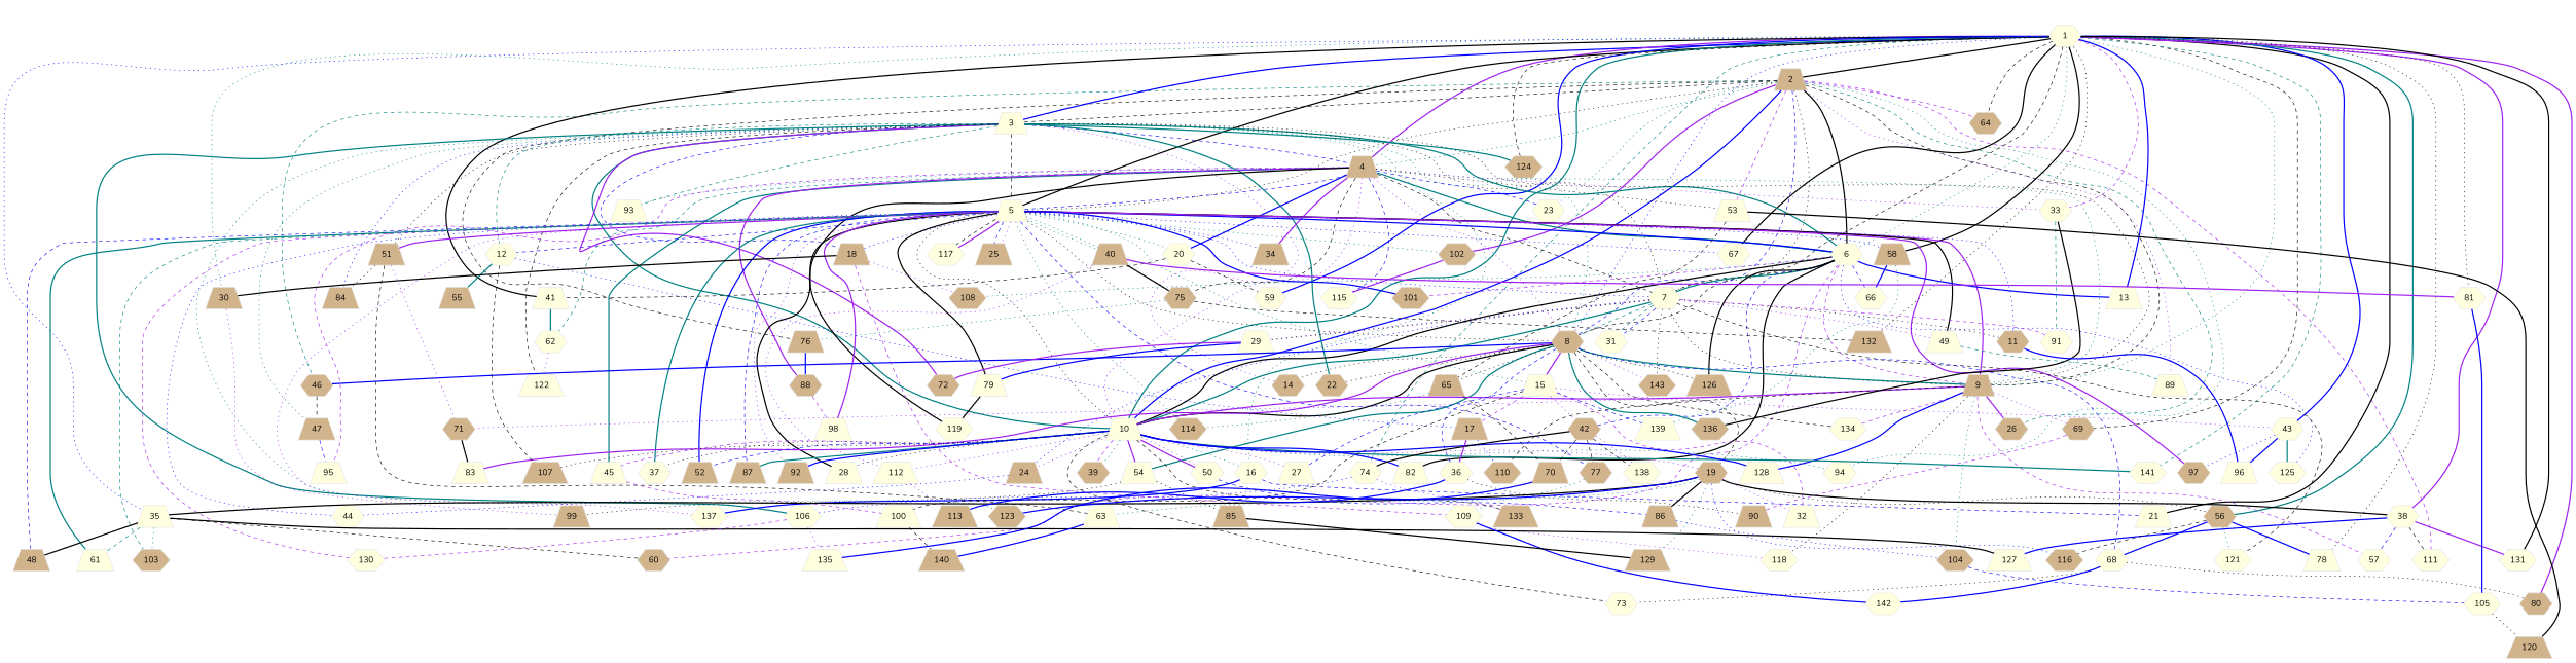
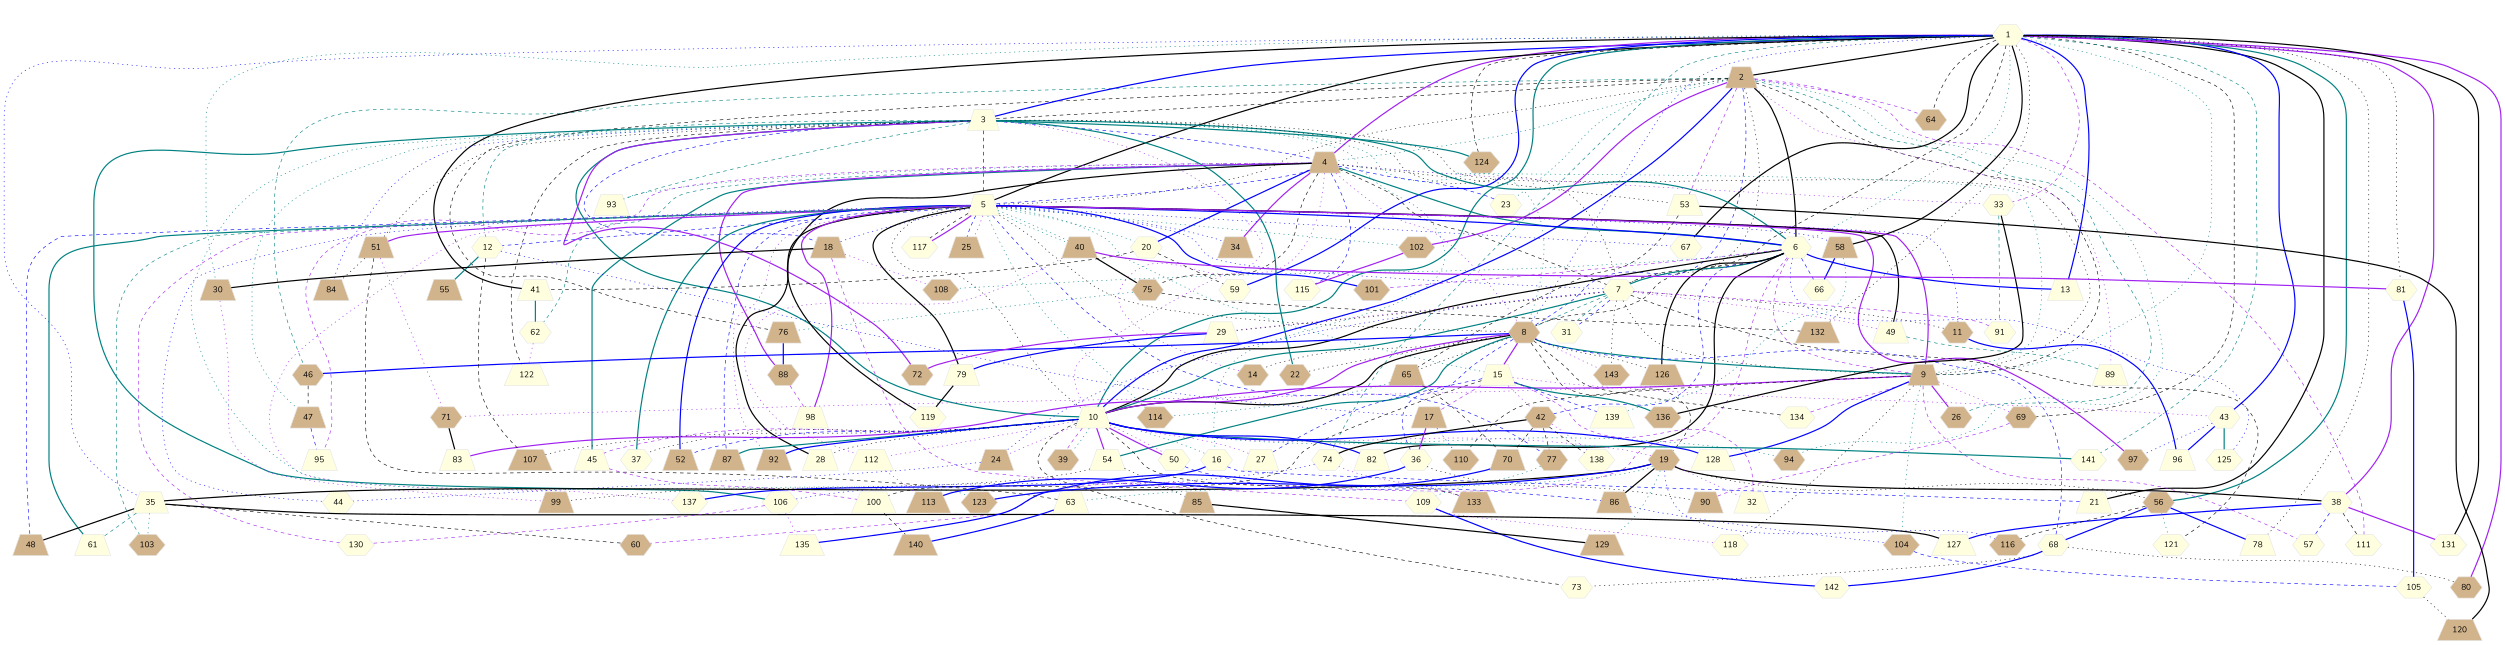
  graph {
    fontname=Nunito
    node [color=gray90 fillcolor=lightyellow fontname=Nunito shape=hexagon style=filled]
    edge [color=black fontname=Nunito style=dotted]
    2 [fillcolor=tan shape=trapezium]
    1
    3 [shape=trapezium]
    4 [fillcolor=tan shape=trapezium]
    5 [shape=trapezium]
    6
    7
    8 [fillcolor=tan]
    9 [fillcolor=tan shape=trapezium]
    10 [shape=trapezium]
    13 [shape=trapezium]
    21 [shape=trapezium]
    30 [fillcolor=tan shape=trapezium]
    33
    35 [shape=trapezium]
    38
    41 [shape=trapezium]
    43
    56 [fillcolor=tan]
    58 [fillcolor=tan shape=trapezium]
    59
    64 [fillcolor=tan]
    67
    69 [fillcolor=tan]
    74
    78 [shape=trapezium]
    80 [fillcolor=tan]
    81
    124 [fillcolor=tan]
    131
    132 [fillcolor=tan shape=trapezium]
    141
    23
    26 [fillcolor=tan]
    46 [fillcolor=tan]
    53 [shape=trapezium]
    76 [fillcolor=tan shape=trapezium]
    89 [shape=trapezium]
-   94
+   94 [fillcolor=tan]
    102 [fillcolor=tan]
    111
    12
    14 [fillcolor=tan]
    16
    18 [fillcolor=tan shape=trapezium]
    22 [fillcolor=tan]
    47 [fillcolor=tan shape=trapezium]
    51 [fillcolor=tan shape=trapezium]
    72 [fillcolor=tan]
    84 [fillcolor=tan shape=trapezium]
    93 [shape=trapezium]
    106
    122 [shape=trapezium]
    123 [fillcolor=tan]
    20
    34 [fillcolor=tan shape=trapezium]
    45 [shape=trapezium]
    62
    75 [fillcolor=tan]
    88 [fillcolor=tan]
    95 [shape=trapezium]
    115
    119
    11 [fillcolor=tan]
    15 [shape=trapezium]
    25 [fillcolor=tan shape=trapezium]
    28 [shape=trapezium]
    37
    40 [fillcolor=tan shape=trapezium]
    44
    48 [fillcolor=tan shape=trapezium]
    49 [shape=trapezium]
    52 [fillcolor=tan shape=trapezium]
    61 [shape=trapezium]
    77 [fillcolor=tan]
    79 [shape=trapezium]
    87 [fillcolor=tan shape=trapezium]
    92 [fillcolor=tan shape=trapezium]
    97 [fillcolor=tan]
    98 [shape=trapezium]
    101 [fillcolor=tan]
    103 [fillcolor=tan]
    114 [fillcolor=tan]
    117
    130
    137
    42 [fillcolor=tan]
    60 [fillcolor=tan]
    66
    82 [shape=trapezium]
    108 [fillcolor=tan]
    125
    126 [fillcolor=tan shape=trapezium]
    24 [fillcolor=tan shape=trapezium]
    29 [shape=trapezium]
    31
    91
    121
    143 [fillcolor=tan]
    19 [fillcolor=tan]
    36
    54 [shape=trapezium]
    65 [fillcolor=tan shape=trapezium]
    68
    83 [shape=trapezium]
    134
    136 [fillcolor=tan]
    57
    71 [fillcolor=tan]
    104 [fillcolor=tan]
    110 [fillcolor=tan]
    118
    128 [shape=trapezium]
    27 [shape=trapezium]
    39 [fillcolor=tan]
    50
    73
    107 [fillcolor=tan shape=trapezium]
    112 [shape=trapezium]
    133 [fillcolor=tan shape=trapezium]
    99 [fillcolor=tan shape=trapezium]
    127 [shape=trapezium]
    96 [shape=trapezium]
    116 [fillcolor=tan]
    139 [shape=trapezium]
    90 [fillcolor=tan shape=trapezium]
    105
    120 [fillcolor=tan shape=trapezium]
    17 [fillcolor=tan shape=trapezium]
    55 [fillcolor=tan shape=trapezium]
    109
    63 [shape=trapezium]
    135 [shape=trapezium]
    100 [shape=trapezium]
    85 [fillcolor=tan shape=trapezium]
    129 [fillcolor=tan shape=trapezium]
    32 [shape=trapezium]
    70 [fillcolor=tan shape=trapezium]
    138
    86 [fillcolor=tan shape=trapezium]
    113 [fillcolor=tan shape=trapezium]
    142
    140 [fillcolor=tan shape=trapezium]
    2 -- 3 [style=dashed]
    2 -- 4 [color=teal]
    2 -- 5
    2 -- 6 [style=bold]
    2 -- 7
    2 -- 8 [color=blue style=dashed]
    2 -- 9 [style=dashed]
    2 -- 10 [color=blue style=bold]
    2 -- 64 [color=purple style=dashed]
    2 -- 23 [color=teal]
    2 -- 26 [color=teal style=dashed]
    2 -- 46 [color=teal style=dashed]
    2 -- 53 [color=purple style=dashed]
    2 -- 76 [style=dashed]
    2 -- 89 [color=purple]
    2 -- 94 [color=teal]
    2 -- 102 [color=purple style=bold]
    2 -- 111 [color=purple style=dashed]
    1 -- 2 [style=bold]
    1 -- 3 [color=blue style=bold]
    1 -- 4 [color=purple style=bold]
    1 -- 5 [style=bold]
    1 -- 6 [color=teal]
    1 -- 7 [style=dashed]
    1 -- 8 [color=blue]
    1 -- 9 [color=teal]
    1 -- 10 [color=teal style=bold]
    1 -- 13 [color=blue style=bold]
    1 -- 21 [style=bold]
    1 -- 30 [color=teal]
    1 -- 33 [color=purple style=dashed]
    1 -- 35 [color=blue]
    1 -- 38 [color=purple style=bold]
    1 -- 41 [style=bold]
    1 -- 43 [color=blue style=bold]
    1 -- 56 [color=teal style=bold]
    1 -- 58 [style=bold]
    1 -- 59 [color=blue style=bold]
    1 -- 64 [style=dashed]
    1 -- 67 [style=bold]
    1 -- 69 [style=dashed]
    1 -- 74 [color=teal style=dashed]
    1 -- 78
    1 -- 80 [color=purple style=bold]
    1 -- 81
    1 -- 124 [style=dashed]
    1 -- 131 [style=bold]
    1 -- 132
    1 -- 141 [color=teal style=dashed]
    3 -- 4 [color=blue style=dashed]
    3 -- 5 [style=dashed]
    3 -- 6 [color=teal style=bold]
    3 -- 7
    3 -- 8 [color=teal]
    3 -- 9
    3 -- 10 [color=teal style=bold]
    3 -- 124 [color=teal style=bold]
    3 -- 12 [color=teal style=dashed]
    3 -- 14 [color=purple]
    3 -- 16 [color=teal]
    3 -- 18 [color=blue style=dashed]
    3 -- 22 [color=teal style=bold]
    3 -- 47 [color=teal]
    3 -- 51
    3 -- 72 [color=purple style=bold]
    3 -- 84 [color=blue]
    3 -- 93 [color=teal style=dashed]
    3 -- 106 [color=teal style=bold]
    3 -- 122 [style=dashed]
    3 -- 123 [color=teal]
    4 -- 5 [color=blue style=dashed]
    4 -- 6 [color=teal style=bold]
    4 -- 7 [style=dashed]
    4 -- 8 [color=purple]
    4 -- 9 [color=teal]
    4 -- 10 [color=purple]
    4 -- 33 [color=purple]
    4 -- 23 [color=blue style=dashed]
    4 -- 53
    4 -- 93 [color=teal]
    4 -- 20 [color=blue style=bold]
    4 -- 34 [color=purple style=bold]
    4 -- 45 [color=teal style=bold]
    4 -- 62 [color=teal style=dashed]
    4 -- 75 [style=dashed]
    4 -- 88 [color=purple style=bold]
    4 -- 95 [color=purple style=dashed]
    4 -- 115 [color=blue style=dashed]
    4 -- 119 [style=bold]
    5 -- 6 [color=blue style=bold]
    5 -- 7 [color=blue]
    5 -- 8
    5 -- 9 [color=purple style=bold]
    5 -- 10
    5 -- 58 [color=blue]
    5 -- 67 [color=blue]
    5 -- 102 [color=teal]
    5 -- 12 [color=blue style=dashed]
    5 -- 18 [color=blue]
    5 -- 51 [color=purple style=bold]
    5 -- 20 [color=teal]
    5 -- 34 [color=blue]
    5 -- 11 [color=blue]
    5 -- 15 [color=teal]
    5 -- 25 [color=blue style=dashed]
    5 -- 25 [color=purple]
    5 -- 28 [style=bold]
    5 -- 37 [color=teal style=bold]
    5 -- 40 [color=teal]
    5 -- 40 [color=teal]
    5 -- 44 [color=blue]
    5 -- 48 [color=blue style=dashed]
    5 -- 49 [style=bold]
    5 -- 52 [color=blue style=bold]
    5 -- 61 [color=teal style=bold]
    5 -- 77 [color=blue style=dashed]
    5 -- 79 [style=bold]
    5 -- 87 [color=blue style=dashed]
    5 -- 92 [color=purple]
    5 -- 97 [color=purple style=bold]
    5 -- 98 [color=purple style=bold]
    5 -- 101 [color=blue style=bold]
    5 -- 103 [color=teal style=dashed]
    5 -- 114 [color=teal]
    5 -- 117 [style=dashed]
    5 -- 117 [color=purple style=bold]
    5 -- 130 [color=purple style=dashed]
    5 -- 137 [color=purple]
    6 -- 7 [color=teal style=bold]
    6 -- 8 [style=dashed]
    6 -- 9 [color=purple style=dashed]
    6 -- 10 [style=bold]
    6 -- 13 [color=blue style=bold]
    6 -- 101 [color=purple style=dashed]
    6 -- 42 [color=blue style=dashed]
    6 -- 60 [color=purple style=dashed]
    6 -- 66 [color=blue style=dashed]
    6 -- 82 [style=bold]
    6 -- 108 [color=teal]
    6 -- 125 [color=blue]
    6 -- 126 [style=bold]
    7 -- 8 [color=teal style=dashed]
    7 -- 9
    7 -- 10 [color=teal style=bold]
    7 -- 11
    7 -- 49 [color=purple]
    7 -- 24 [color=blue]
    7 -- 29 [color=purple]
    7 -- 29
    7 -- 31 [color=teal style=dashed]
    7 -- 31 [color=blue style=dashed]
    7 -- 91 [color=purple style=dashed]
    7 -- 121 [style=dashed]
    7 -- 143
    8 -- 9 [color=teal style=bold]
    8 -- 10 [style=bold]
    8 -- 46 [color=blue style=bold]
    8 -- 14
    8 -- 22
    8 -- 15 [color=purple style=bold]
    8 -- 126
    8 -- 143 [color=purple]
    8 -- 19 [style=dashed]
    8 -- 36 [color=blue style=dashed]
    8 -- 54 [color=teal style=bold]
    8 -- 65
    8 -- 68 [color=blue style=dashed]
    8 -- 83 [color=purple style=bold]
    8 -- 134 [style=dashed]
-   8 -- 136 [color=teal style=bold]
+   15 -- 136 [color=teal style=bold]
    9 -- 10 [color=purple style=bold]
    9 -- 69 [color=purple]
    9 -- 26 [color=purple style=bold]
    9 -- 134 [color=purple style=dashed]
    9 -- 57 [color=purple style=dashed]
    9 -- 71 [color=purple]
    9 -- 104 [color=teal]
    9 -- 110 [style=dashed]
    9 -- 118
    9 -- 128 [color=blue style=bold]
    10 -- 141 [color=teal style=bold]
    10 -- 94 [color=teal]
    10 -- 16 [color=teal]
    10 -- 45 [color=purple style=dashed]
    10 -- 28
    10 -- 37
    10 -- 52 [color=blue style=dashed]
    10 -- 87 [color=teal style=bold]
    10 -- 92 [color=blue style=bold]
    10 -- 82 [color=blue style=bold]
    10 -- 24 [color=purple]
    10 -- 19 [color=purple]
    10 -- 54 [color=purple style=bold]
    10 -- 128 [color=blue style=bold]
    10 -- 27 [color=purple]
    10 -- 39 [color=purple style=dashed]
    10 -- 39 [color=teal]
    10 -- 50 [color=purple style=bold]
    10 -- 50 [color=purple]
    10 -- 73 [style=dashed]
    10 -- 107
    10 -- 112 [color=purple]
    10 -- 133 [style=dashed]
    30 -- 99 [color=purple]
    33 -- 91 [color=teal style=dashed]
    33 -- 136 [style=bold]
    35 -- 48 [style=bold]
    35 -- 61 [color=teal style=dashed]
    35 -- 103 [color=teal]
    35 -- 60 [style=dashed]
    35 -- 127 [style=bold]
    38 -- 131 [color=purple style=bold]
    38 -- 111 [style=dashed]
    38 -- 57 [color=blue style=dashed]
    38 -- 127 [color=blue style=bold]
    41 -- 62 [color=teal style=bold]
    43 -- 97 [color=blue]
    43 -- 125 [color=teal style=bold]
    43 -- 96 [color=blue style=bold]
    56 -- 78 [color=blue style=bold]
    56 -- 121 [color=teal]
    56 -- 68 [color=blue style=bold]
    56 -- 116 [style=dashed]
    58 -- 66 [color=blue style=bold]
    58 -- 139 [color=teal]
    69 -- 90 [color=purple style=dashed]
    74 -- 106 [color=blue]
    74 -- 133 [color=purple]
    81 -- 105 [color=blue style=bold]
    46 -- 47 [style=dashed]
    53 -- 65 [style=dashed]
    53 -- 120 [style=bold]
    76 -- 88 [color=blue style=bold]
    102 -- 115 [color=purple style=bold]
    12 -- 107 [style=dashed]
    12 -- 17 [color=blue]
    12 -- 55 [color=teal style=bold]
    16 -- 21 [color=blue style=dashed]
    16 -- 137 [color=blue style=bold]
    18 -- 30 [style=bold]
    18 -- 108 [color=purple]
    18 -- 109 [color=purple style=dashed]
    47 -- 95 [color=blue style=dashed]
    51 -- 84
    51 -- 71 [color=purple]
    51 -- 63 [style=dashed]
    106 -- 130 [color=purple style=dashed]
    106 -- 135 [color=purple]
    20 -- 41 [style=dashed]
    20 -- 59 [style=dashed]
    45 -- 100 [color=purple style=dashed]
    62 -- 122 [color=purple]
    75 -- 132 [style=dashed]
    75 -- 76 [color=teal]
    88 -- 98 [color=purple style=dashed]
    11 -- 96 [color=blue style=bold]
    15 -- 43 [color=purple]
    15 -- 42 [color=purple]
    15 -- 27 [color=blue style=dashed]
    15 -- 139 [color=blue style=dashed]
    15 -- 17 [color=purple style=dashed]
    15 -- 100 [style=dashed]
    15 -- 32 [color=purple style=dashed]
    40 -- 81 [color=purple style=bold]
    40 -- 75 [style=bold]
    40 -- 112 [color=purple]
    49 -- 89 [color=teal style=dashed]
    77 -- 109 [color=teal]
    79 -- 119 [style=bold]
    42 -- 74 [style=bold]
    42 -- 77 [style=dashed]
    42 -- 70 [style=dashed]
    42 -- 138 [style=dashed]
    42 -- 138 [color=purple]
    24 -- 44 [color=blue]
    29 -- 72 [color=purple style=bold]
    29 -- 79 [color=blue style=bold]
    19 -- 35 [style=bold]
    19 -- 38 [style=bold]
    19 -- 56
    19 -- 123 [color=blue style=bold]
    19 -- 116 [color=blue]
    19 -- 63 [color=teal]
    19 -- 129 [color=teal]
    19 -- 32 [color=purple]
    19 -- 86 [style=bold]
    36 -- 90
    36 -- 113 [color=blue style=bold]
    54 -- 99
    54 -- 85
    65 -- 114 [color=teal]
    65 -- 70 [style=dashed]
    68 -- 80
    68 -- 73
    68 -- 142 [color=blue style=bold]
    71 -- 83 [style=bold]
    104 -- 105 [color=blue style=dashed]
    50 -- 86 [color=blue style=dashed]
    112 -- 113 [color=purple]
    105 -- 120
    17 -- 36 [color=purple style=bold]
    17 -- 110 [color=blue]
    109 -- 118 [color=purple]
    109 -- 142 [color=blue style=bold]
    63 -- 140 [color=blue style=bold]
    100 -- 140 [style=dashed]
    85 -- 129 [style=bold]
    70 -- 135 [color=blue style=bold]
    86 -- 104 [color=blue]
  }
